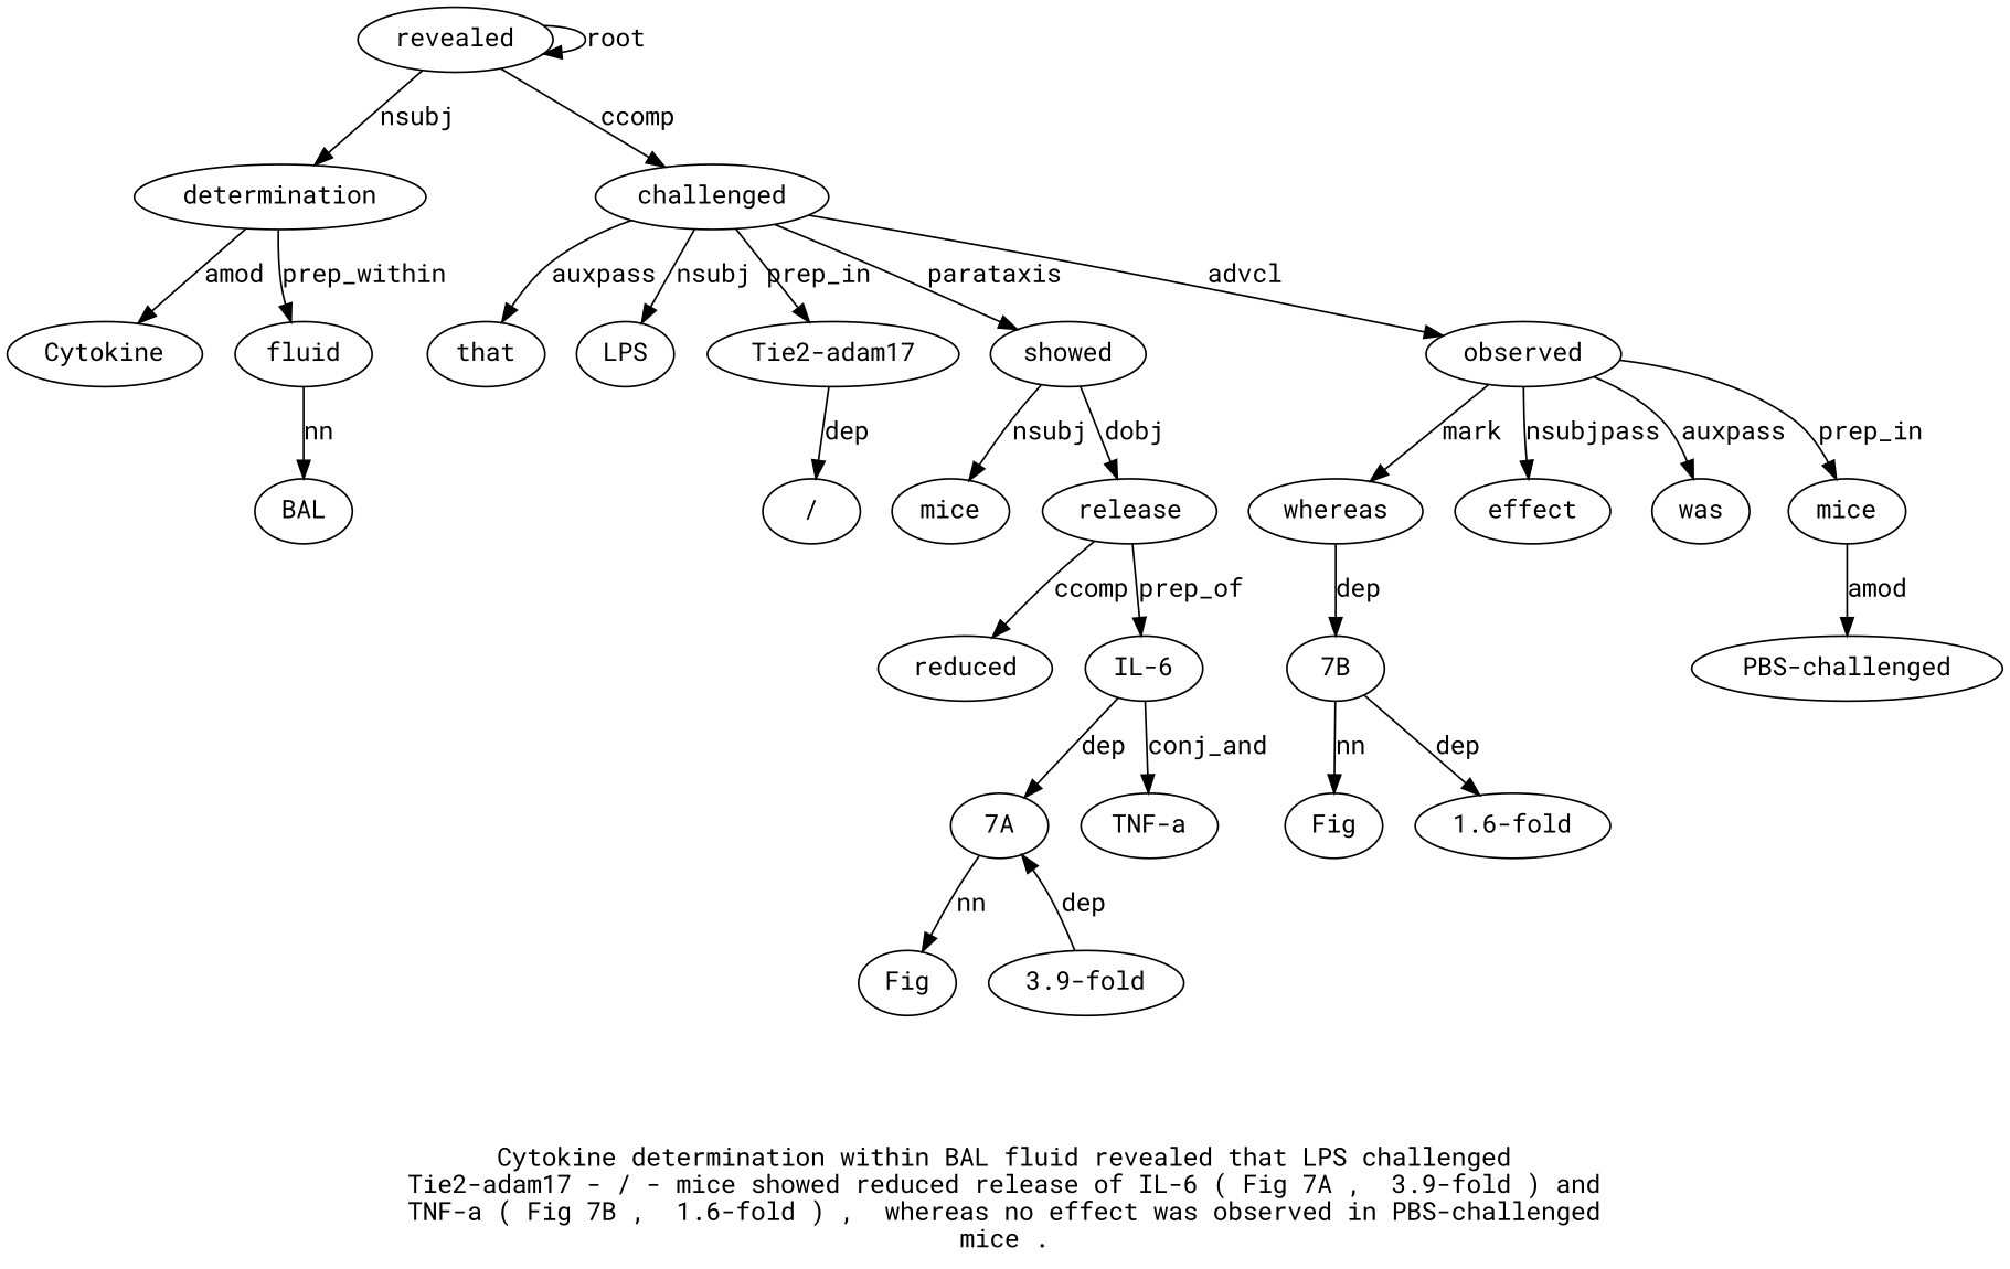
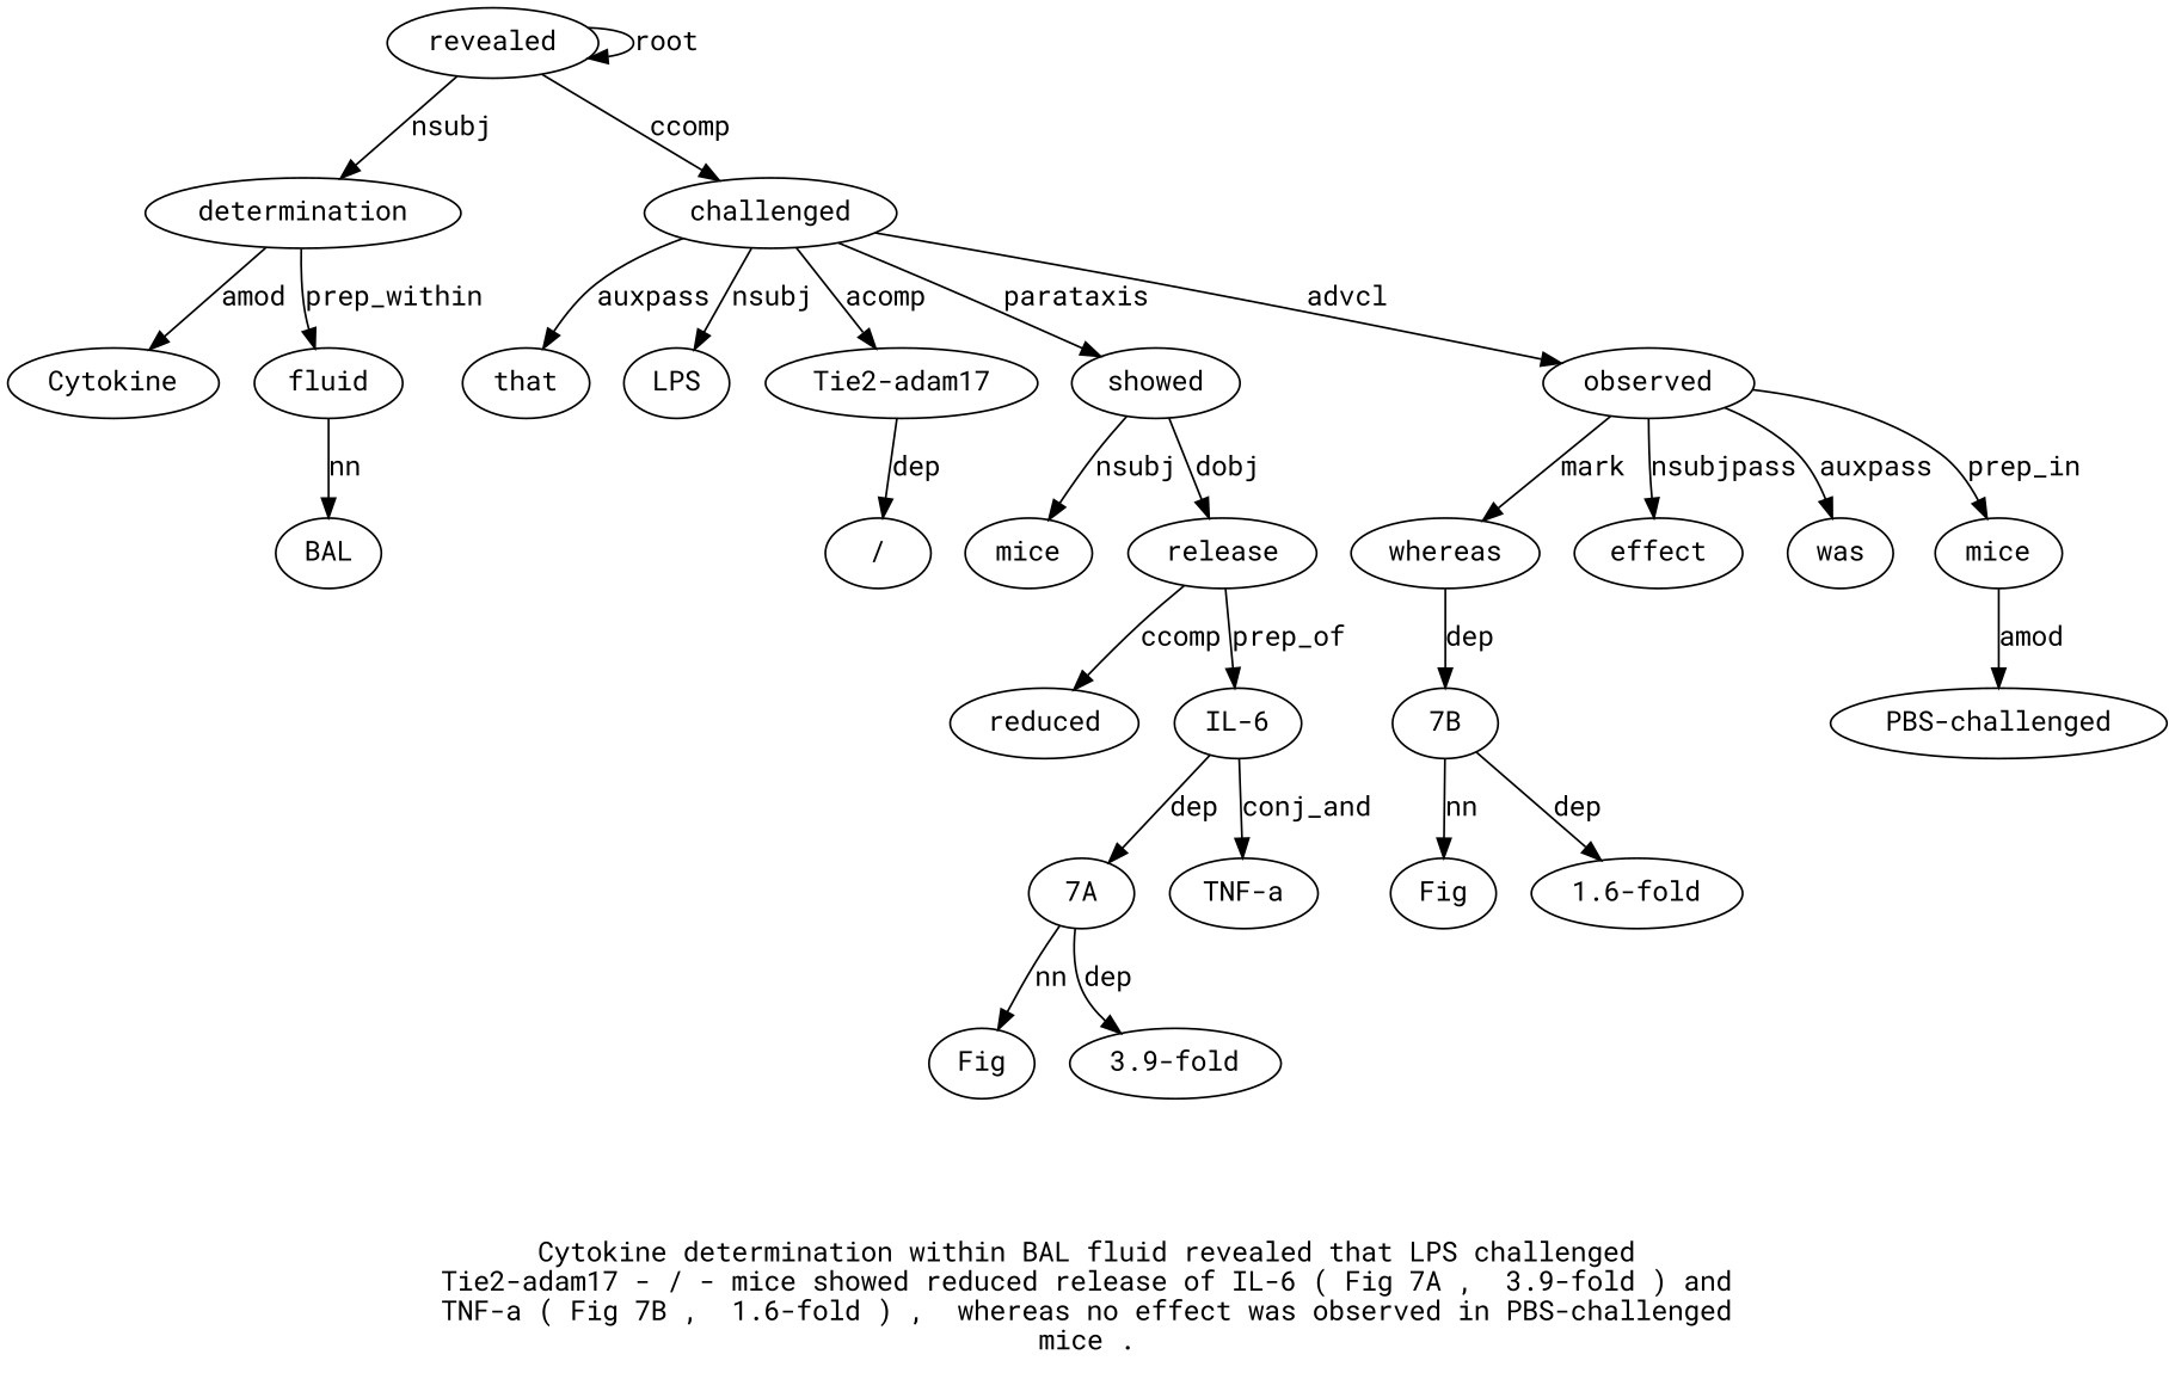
  digraph {
    fontname="Roboto Mono"
    label="Cytokine determination within BAL fluid revealed that LPS challenged\nTie2-adam17 - / - mice showed reduced release of IL-6 ( Fig 7A ,  3.9-fold ) and\nTNF-a ( Fig 7B ,  1.6-fold ) ,  whereas no effect was observed in PBS-challenged\nmice ."
    node [fillcolor=white fontname="Roboto Mono" style=filled]
    edge [fontname="Roboto Mono"]
    n1 [label=determination]
    n2 [label=Cytokine]
    n3 [label=fluid]
    n4 [label=BAL]
    n5 [label=revealed]
    n6 [label=challenged]
    n7 [label=that]
    n8 [label=LPS]
    n9 [label="Tie2-adam17"]
    n10 [label=showed]
    n11 [label=observed]
    n12 [label="/"]
    n13 [label=mice]
    n14 [label=release]
    n15 [label=whereas]
    n16 [label=effect]
    n17 [label=was]
    n18 [label=mice]
    n19 [label=reduced]
    n20 [label="IL-6"]
    n21 [label="7A"]
    n22 [label="TNF-a"]
    n23 [label=Fig]
    n24 [label="3.9-fold"]
    n25 [label="7B"]
    n26 [label=Fig]
    n27 [label="1.6-fold"]
    n28 [label="PBS-challenged"]
    n1 -> n2 [label=amod]
    n1 -> n3 [label=prep_within]
    n3 -> n4 [label=nn]
    n5 -> n1 [label=nsubj]
    n5 -> n5 [label=root]
    n5 -> n6 [label=ccomp]
    n6 -> n7 [label=auxpass]
    n6 -> n8 [label=nsubj]
-   n6 -> n9 [label=prep_in]
+   n6 -> n9 [label=acomp]
    n6 -> n10 [label=parataxis]
    n6 -> n11 [label=advcl]
    n9 -> n12 [label=dep]
    n10 -> n13 [label=nsubj]
    n10 -> n14 [label=dobj]
    n11 -> n15 [label=mark]
    n11 -> n16 [label=nsubjpass]
    n11 -> n17 [label=auxpass]
    n11 -> n18 [label=prep_in]
    n14 -> n19 [label=ccomp]
    n14 -> n20 [label=prep_of]
    n15 -> n25 [label=dep]
    n18 -> n28 [label=amod]
    n20 -> n21 [label=dep]
    n20 -> n22 [label=conj_and]
    n21 -> n23 [label=nn]
-   n24 -> n21 [label=dep]
+   n21 -> n24 [label=dep]
    n25 -> n26 [label=nn]
    n25 -> n27 [label=dep]
  }
